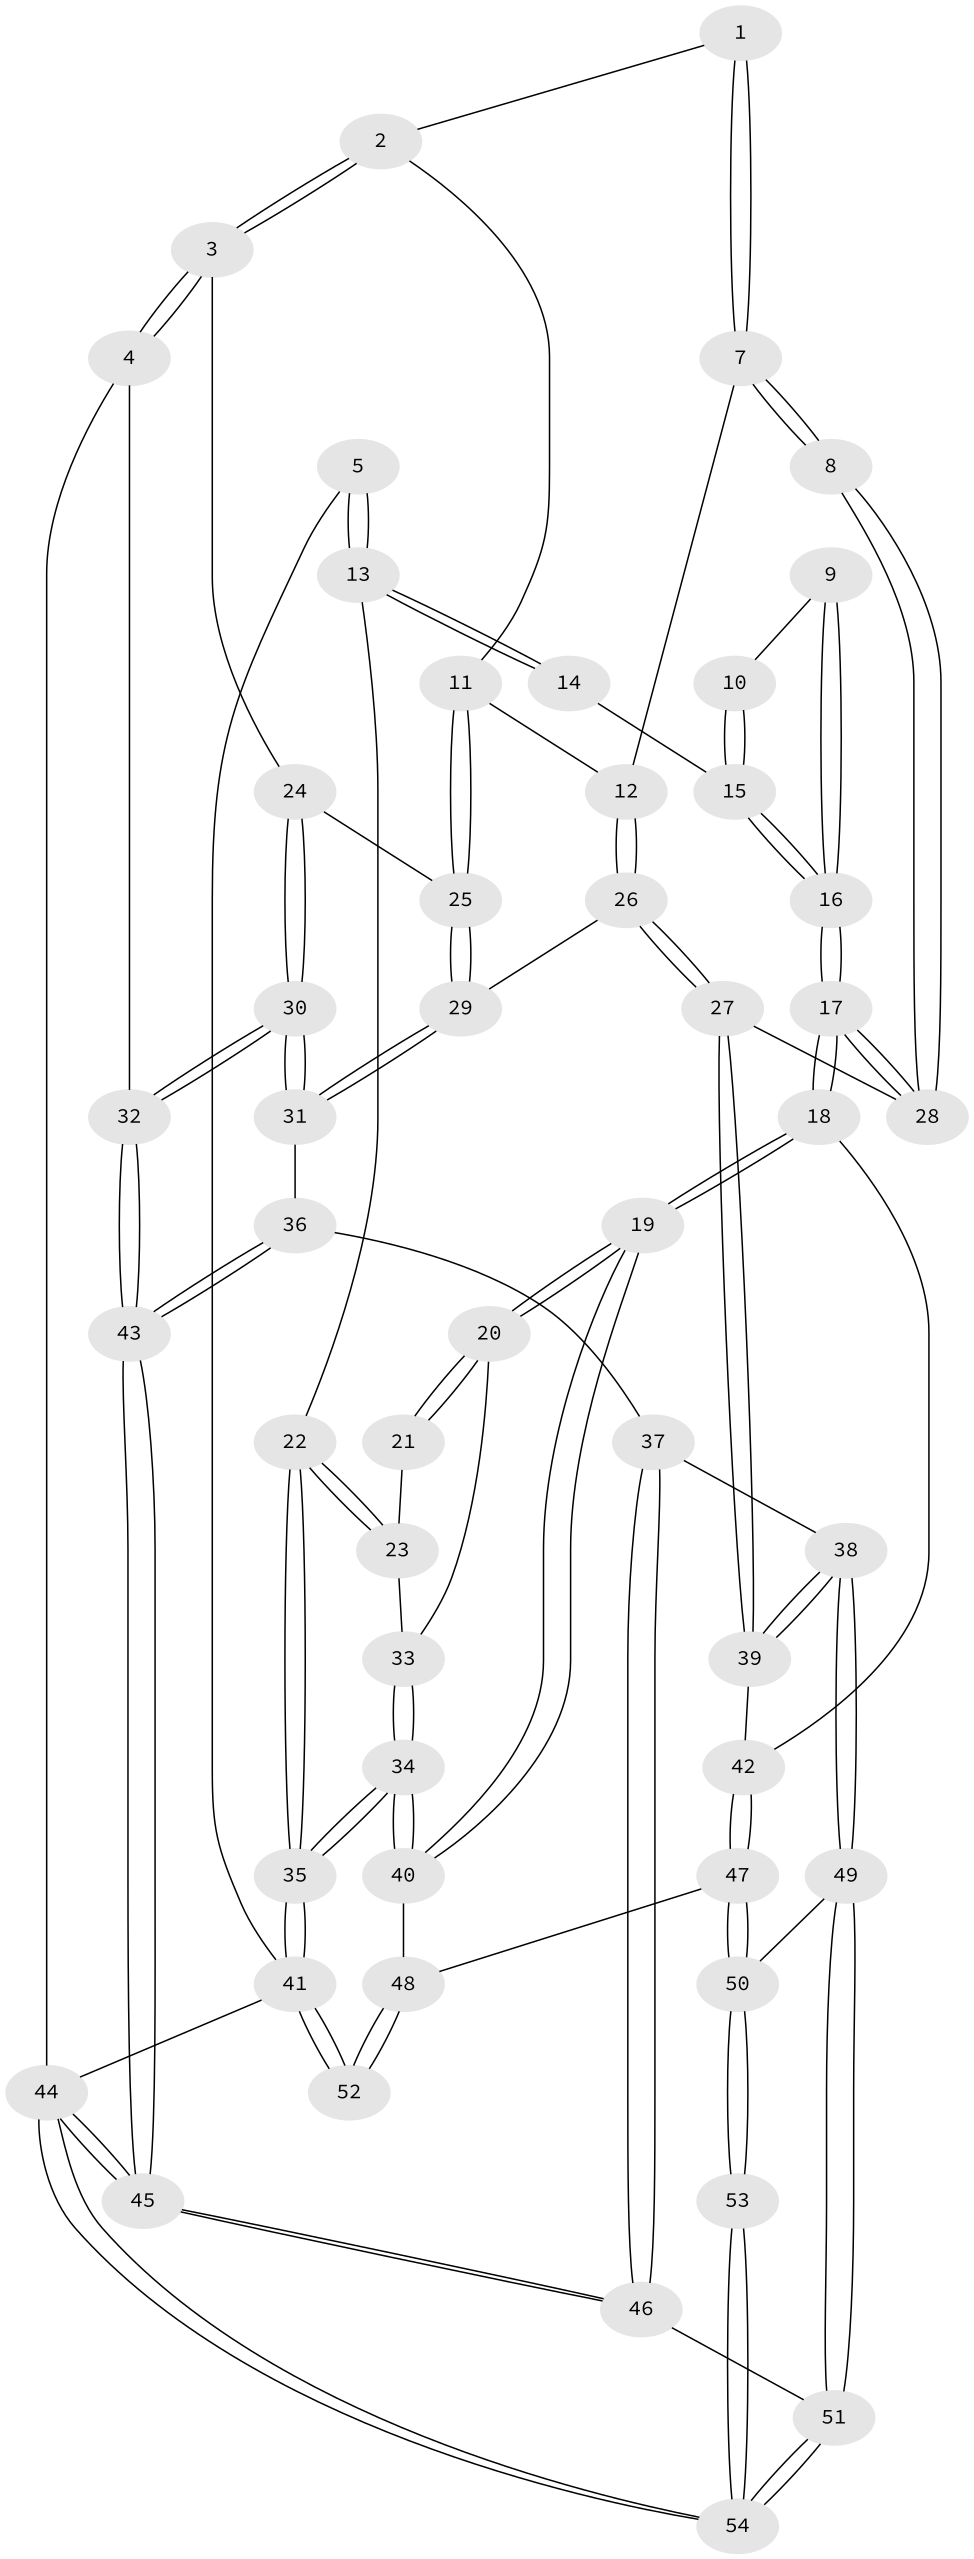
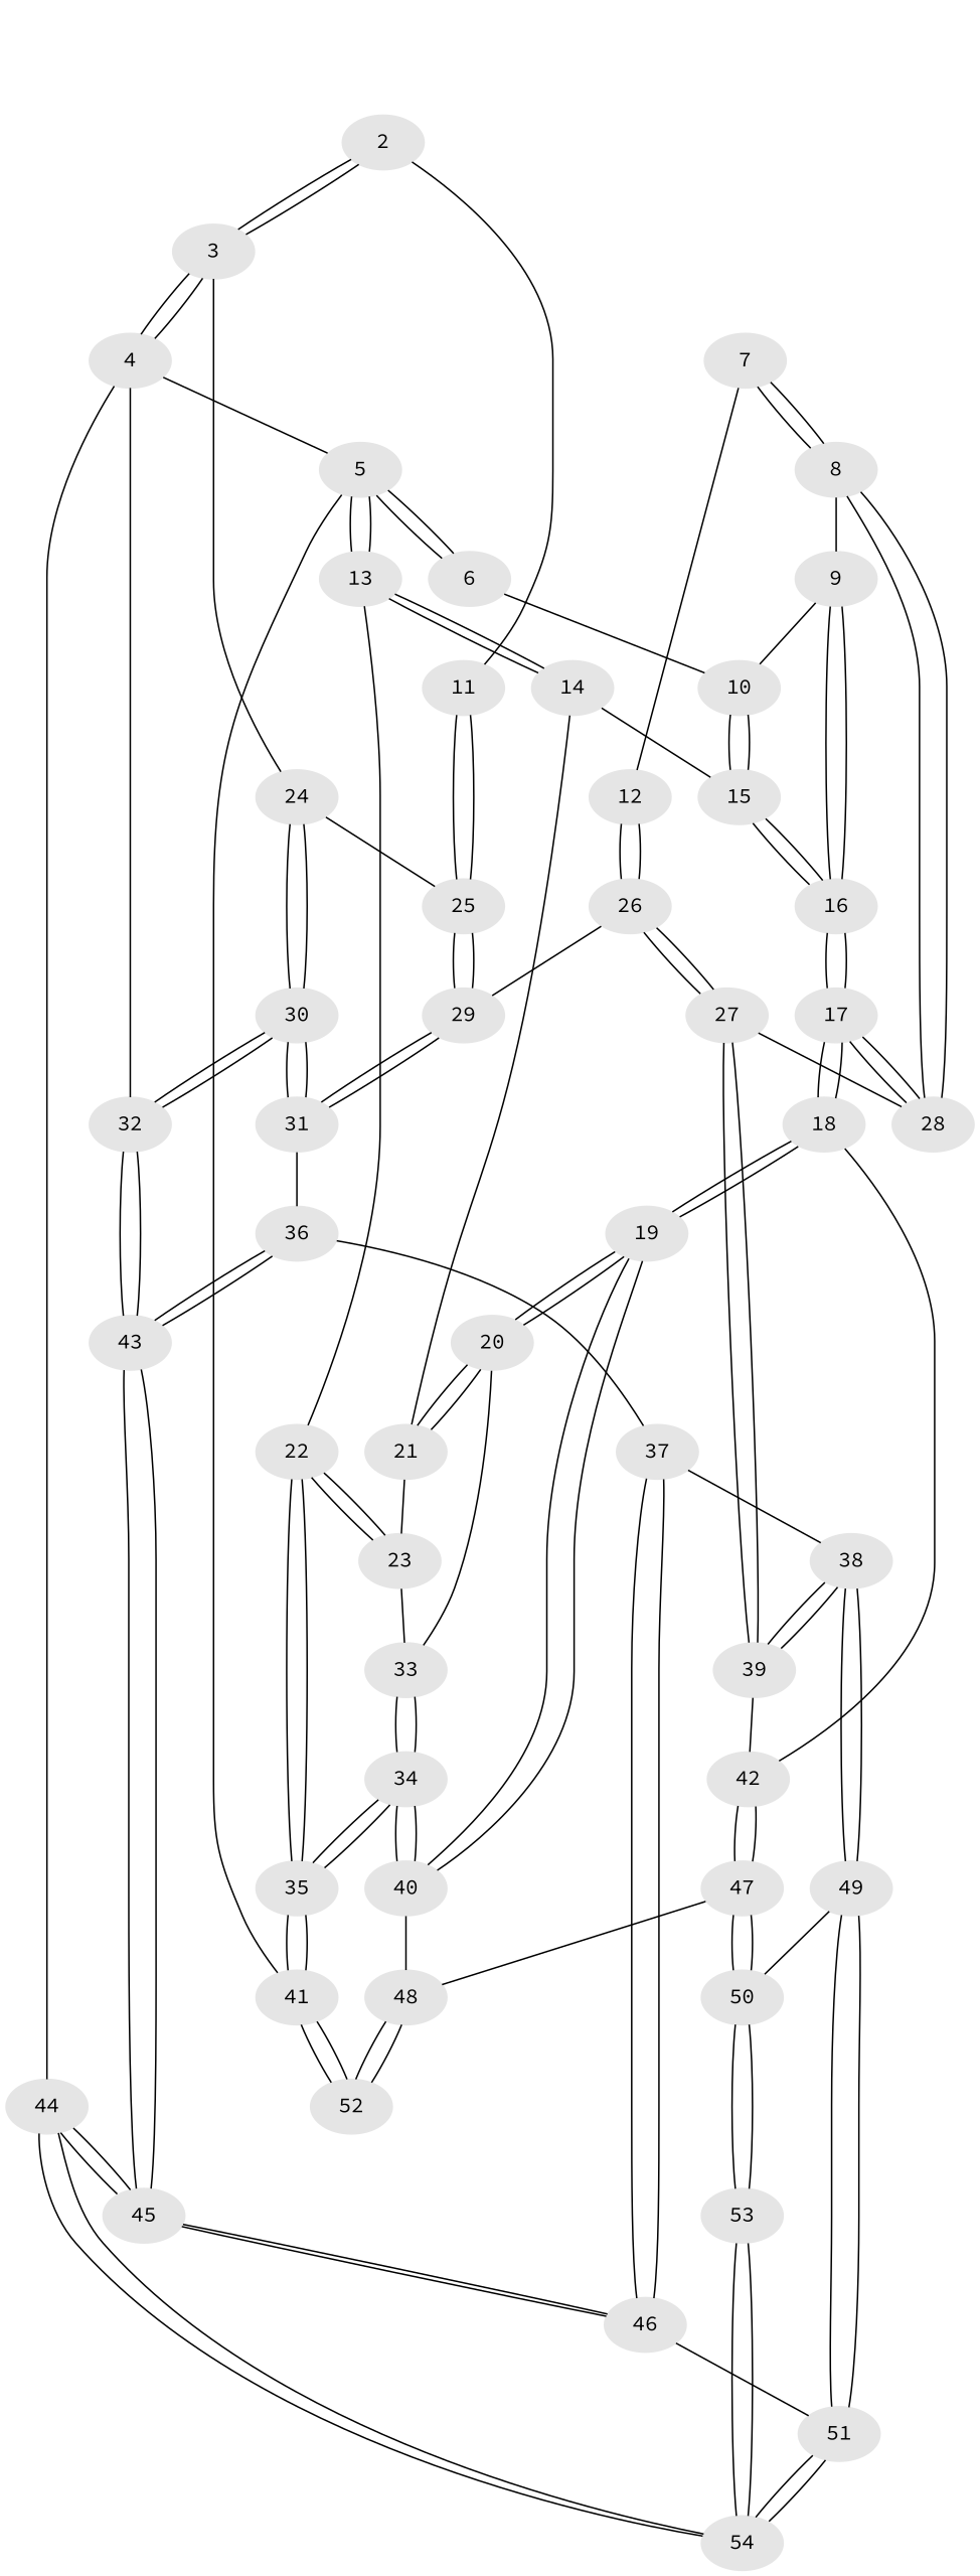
  graph {
    fontname="Source Code Pro"
    node [color=gray90 fontname="Source Code Pro" style=filled]
    edge [fontname="Source Code Pro"]
-   1
    2
    7
    3
    11
    8
    12
    4
    24
    25
    5
    32
    44
    30
+   6
    13
    41
    43
    45
    54
    10
    14
    22
    52
    15
    9
    28
    26
    16
    17
    29
    27
    21
    23
    35
    18
    19
    42
    20
    40
    47
    33
    48
    34
    31
    39
    36
    37
    38
    46
    49
    51
    50
    53
-   1 -- 2
-   1 -- 7
-   1 -- 7
    2 -- 3
    2 -- 3
    2 -- 11
    7 -- 8
    7 -- 8
    7 -- 12
    3 -- 4
    3 -- 4
    3 -- 24
-   11 -- 12
    11 -- 25
    11 -- 25
+   8 -- 9
    8 -- 28
    8 -- 28
    12 -- 26
    12 -- 26
+   4 -- 5
    4 -- 32
    4 -- 44
    24 -- 25
    24 -- 30
    24 -- 30
    25 -- 29
    25 -- 29
+   5 -- 6
+   5 -- 6
    5 -- 13
    5 -- 13
    5 -- 41
    32 -- 43
    32 -- 43
    44 -- 45
    44 -- 45
    44 -- 54
    44 -- 54
    30 -- 32
    30 -- 32
    30 -- 31
    30 -- 31
+   6 -- 10
    13 -- 14
    13 -- 14
    13 -- 22
-   41 -- 44
    41 -- 52
    41 -- 52
    43 -- 45
    43 -- 45
    45 -- 46
    45 -- 46
    10 -- 15
    10 -- 15
    14 -- 15
+   14 -- 21
    22 -- 23
    22 -- 23
    22 -- 35
    22 -- 35
    15 -- 16
    15 -- 16
    9 -- 10
    9 -- 16
    9 -- 16
    26 -- 29
    26 -- 27
    26 -- 27
    16 -- 17
    16 -- 17
    17 -- 28
    17 -- 28
    17 -- 18
    17 -- 18
    29 -- 31
    29 -- 31
    27 -- 28
    27 -- 39
    27 -- 39
    21 -- 23
    23 -- 33
    35 -- 41
    35 -- 41
    18 -- 19
    18 -- 19
    18 -- 42
    19 -- 20
    19 -- 20
    19 -- 40
    19 -- 40
    42 -- 47
    42 -- 47
    20 -- 21
    20 -- 21
    20 -- 33
    40 -- 48
    47 -- 48
    47 -- 50
    47 -- 50
    33 -- 34
    33 -- 34
    48 -- 52
    48 -- 52
    34 -- 35
    34 -- 35
    34 -- 40
    34 -- 40
    31 -- 36
    39 -- 42
    36 -- 43
    36 -- 43
    36 -- 37
    37 -- 38
    37 -- 46
    37 -- 46
    38 -- 39
    38 -- 39
    38 -- 49
    38 -- 49
    46 -- 51
    49 -- 51
    49 -- 51
    49 -- 50
    51 -- 54
    51 -- 54
    50 -- 53
    50 -- 53
    53 -- 54
    53 -- 54
  }
